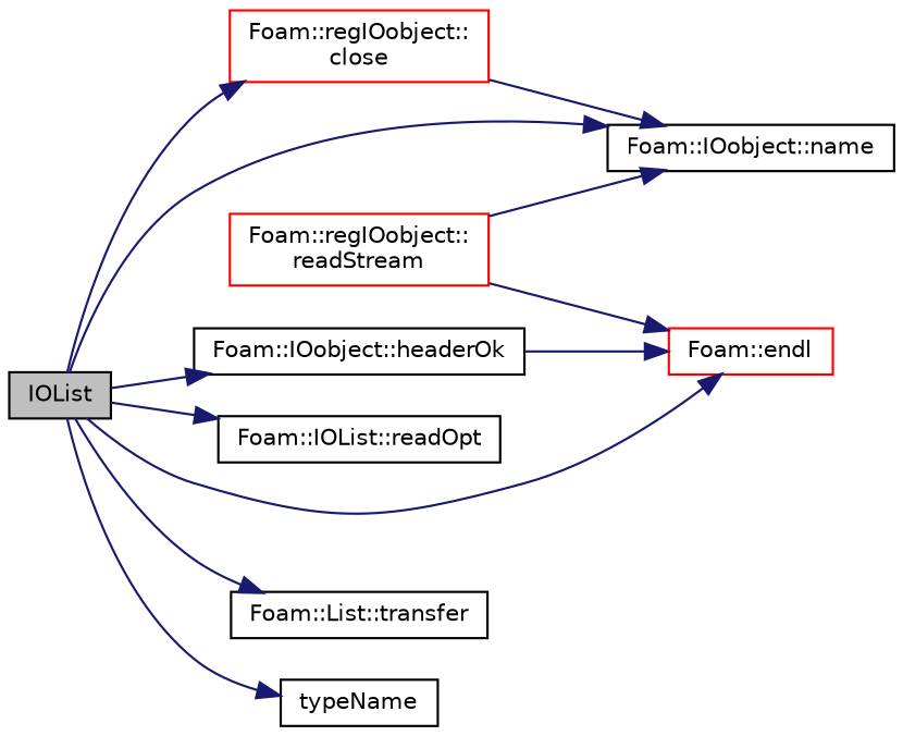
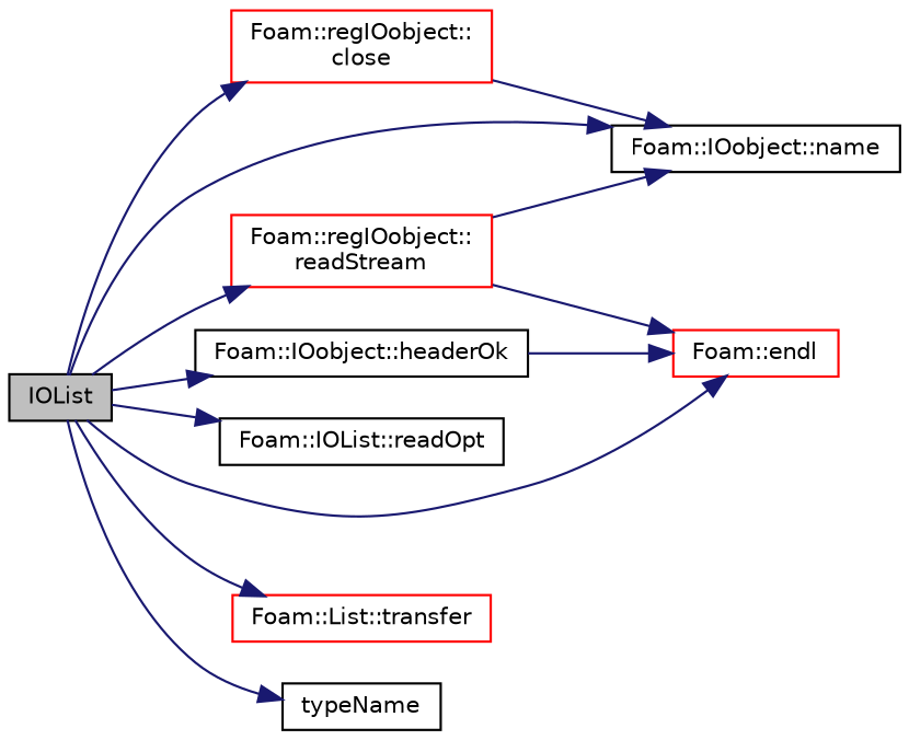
  digraph {
    rankdir=LR
    node [color=black fontname=Helvetica fontsize=10 shape=record]
    edge [color=midnightblue fontname=Helvetica fontsize=10 labelfontname=Helvetica labelfontsize=10 style=solid]
    n1 [fillcolor=grey75 fontcolor=black height=0.2 label=IOList style=filled width=0.4]
    n2 [color=red height=0.2 label="Foam::regIOobject::\lclose" width=0.4]
    n3 [color=red height=0.2 label="Foam::endl" width=0.4]
    n4 [height=0.2 label="Foam::IOobject::headerOk" width=0.4]
    n5 [height=0.2 label="Foam::IOobject::name" width=0.4]
    n6 [height=0.2 label="Foam::IOList::readOpt" width=0.4]
    n7 [color=red height=0.2 label="Foam::regIOobject::\lreadStream" width=0.4]
-   n8 [height=0.2 label="Foam::List::transfer" width=0.4]
+   n8 [color=red height=0.2 label="Foam::List::transfer" width=0.4]
    n9 [height=0.2 label=typeName width=0.4]
    n1 -> n2
    n1 -> n3
    n1 -> n4
    n1 -> n5
    n1 -> n6
+   n1 -> n7
    n1 -> n8
    n1 -> n9
    n2 -> n5
    n4 -> n3
    n7 -> n3
    n7 -> n5
  }
